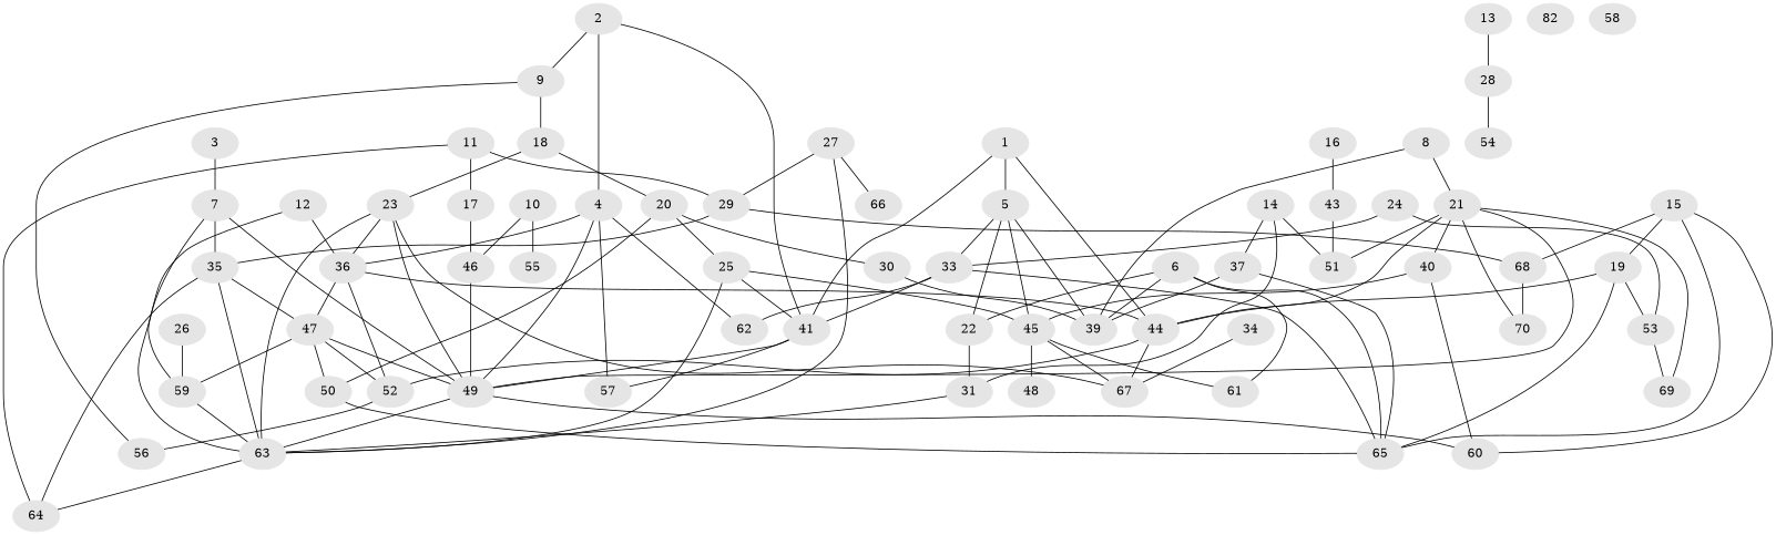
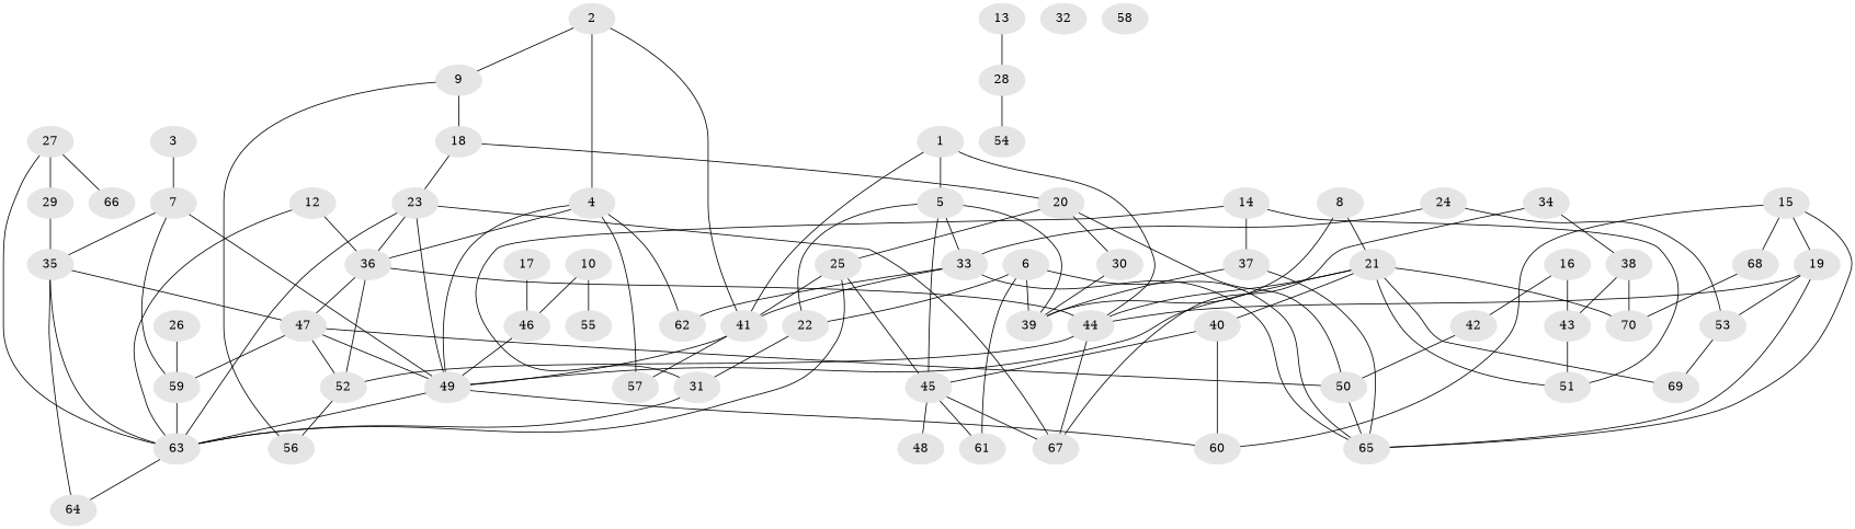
  graph {
    node [color=gray90 style=filled]
    1
    5
    41
    44
    22
    33
    39
    45
    49
    57
    67
    52
    2
    4
    9
    36
    62
    18
    56
    3
    7
    35
    59
    47
    63
    60
    31
    65
    61
    48
    6
    64
    8
    21
    51
    40
    69
    70
    20
    23
    10
    46
    55
-   11
    17
    29
    68
    12
    13
    28
    54
    14
    37
    15
    19
    53
    16
+   42
    43
    50
    25
    30
    24
    26
    27
    66
-   32 [label=82]
+   32
    34
+   38
    58
    1 -- 5
    1 -- 41
    1 -- 44
    5 -- 22
    5 -- 33
    5 -- 39
    5 -- 45
    41 -- 49
    41 -- 57
    44 -- 67
    44 -- 52
    22 -- 31
    33 -- 41
    33 -- 62
    33 -- 65
    45 -- 67
    45 -- 61
    45 -- 48
    49 -- 63
    49 -- 60
    52 -- 56
    2 -- 41
    2 -- 4
    2 -- 9
    4 -- 49
    4 -- 57
    4 -- 36
    4 -- 62
    9 -- 18
    9 -- 56
    36 -- 44
    36 -- 52
    36 -- 47
    18 -- 20
    18 -- 23
    3 -- 7
    7 -- 49
    7 -- 35
    7 -- 59
    35 -- 47
    35 -- 63
    35 -- 64
    59 -- 63
    47 -- 49
    47 -- 52
    47 -- 59
    47 -- 50
    63 -- 64
    31 -- 63
    6 -- 22
    6 -- 39
    6 -- 65
    6 -- 61
    8 -- 39
    8 -- 21
    21 -- 44
    21 -- 49
    21 -- 51
    21 -- 40
    21 -- 69
    21 -- 70
    40 -- 45
    40 -- 60
    20 -- 50
    20 -- 25
    20 -- 30
    23 -- 49
    23 -- 67
    23 -- 36
    23 -- 63
    10 -- 46
    10 -- 55
    46 -- 49
-   11 -- 64
-   11 -- 17
-   11 -- 29
    17 -- 46
    29 -- 35
-   29 -- 68
    68 -- 70
    12 -- 36
    12 -- 63
    13 -- 28
    28 -- 54
    14 -- 31
    14 -- 51
    14 -- 37
    37 -- 39
    37 -- 65
    15 -- 60
    15 -- 65
    15 -- 68
    15 -- 19
    19 -- 44
    19 -- 65
    19 -- 53
    53 -- 69
+   16 -- 42
    16 -- 43
+   42 -- 50
    43 -- 51
    50 -- 65
    25 -- 41
    25 -- 45
    25 -- 63
    30 -- 39
    24 -- 33
    24 -- 53
    26 -- 59
    27 -- 63
    27 -- 29
    27 -- 66
    34 -- 67
+   34 -- 38
+   38 -- 70
+   38 -- 43
  }
